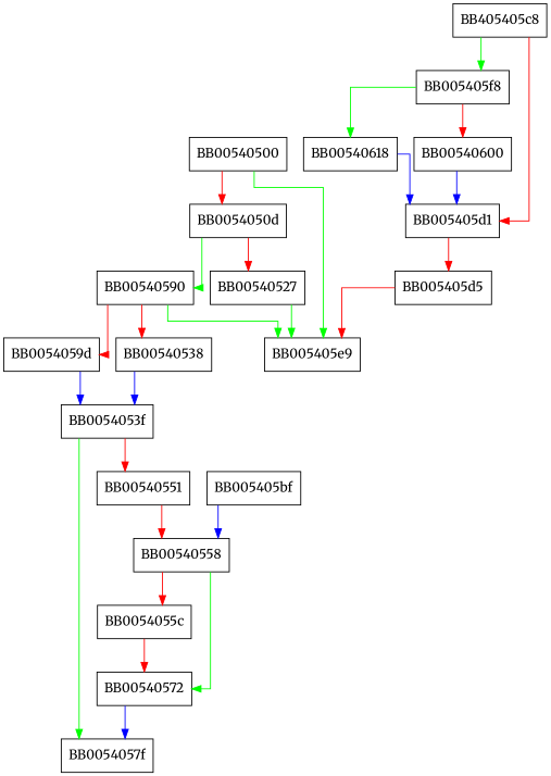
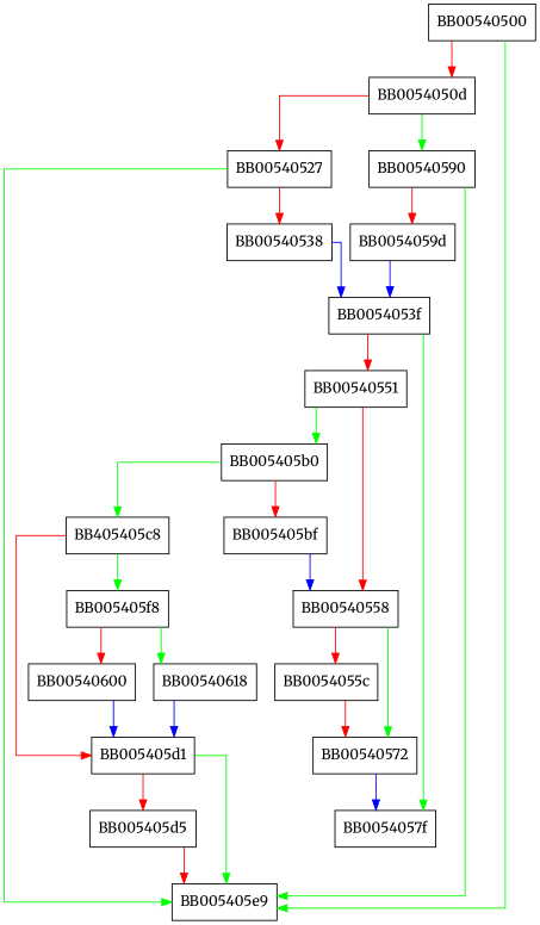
  digraph {
    fontname=Merriweather
    splines=ortho
    node [fontname=Merriweather shape=box]
    edge [color=red fontname=Merriweather]
    BB00540500
    BB005405e9
    BB0054050d
    BB00540590
    BB00540527
    BB0054059d
    BB00540538
    BB0054053f
    BB0054057f
    BB00540551
+   BB005405b0
    BB00540558
    n13 [label=BB405405c8]
    BB005405bf
    BB00540572
    BB0054055c
    BB005405f8
    BB005405d1
    BB00540618
    BB00540600
    BB005405d5
    BB00540500 -> BB005405e9 [color=green]
    BB00540500 -> BB0054050d
    BB0054050d -> BB00540590 [color=green]
    BB0054050d -> BB00540527
    BB00540590 -> BB005405e9 [color=green]
    BB00540590 -> BB0054059d
    BB00540527 -> BB005405e9 [color=green]
-   BB00540590 -> BB00540538
+   BB00540527 -> BB00540538
    BB0054059d -> BB0054053f [color=blue]
    BB00540538 -> BB0054053f [color=blue]
    BB0054053f -> BB0054057f [color=green]
    BB0054053f -> BB00540551
+   BB00540551 -> BB005405b0 [color=green]
    BB00540551 -> BB00540558
+   BB005405b0 -> n13 [color=green]
+   BB005405b0 -> BB005405bf
    BB00540558 -> BB00540572 [color=green]
    BB00540558 -> BB0054055c
    n13 -> BB005405f8 [color=green]
    n13 -> BB005405d1
    BB005405bf -> BB00540558 [color=blue]
    BB00540572 -> BB0054057f [color=blue]
    BB0054055c -> BB00540572
    BB005405f8 -> BB00540618 [color=green]
    BB005405f8 -> BB00540600
+   BB005405d1 -> BB005405e9 [color=green]
    BB005405d1 -> BB005405d5
    BB00540618 -> BB005405d1 [color=blue]
    BB00540600 -> BB005405d1 [color=blue]
    BB005405d5 -> BB005405e9
  }
